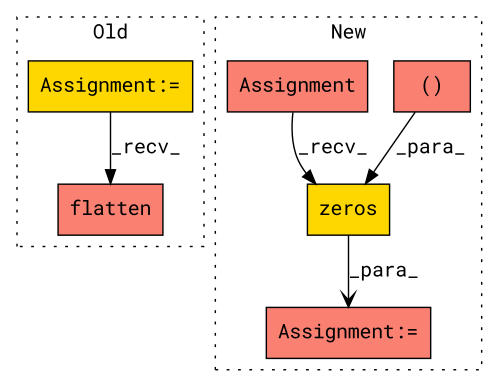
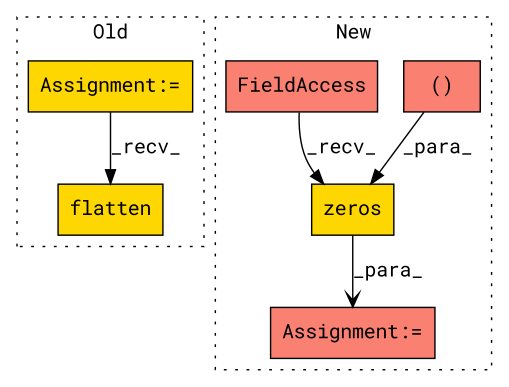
  digraph {
    fontname="Roboto Mono"
    node [a=32 fillcolor=salmon fontname="Roboto Mono" l=1 shape=box style=filled]
    edge [arrowhead=normal fontname="Roboto Mono"]
-   n1 [l=9 label=flatten s=2435]
+   n1 [fillcolor=gold l=9 label=flatten s=2435]
    n2 [a=7 fillcolor=gold label="Assignment:=" s=1223]
    n3 [fillcolor=gold l="11,1" label=zeros s="1085,1142"]
    n4 [a=106 l=33 label="()" s=1096]
    n5 [a=7 label="Assignment:=" s=1078]
-   n6 [a=22 l=11 label=Assignment s=1131]
+   n6 [a=22 l=11 label=FieldAccess s=1131]
    subgraph cluster_1 {
      label=Old
      style=dotted
      n1
      n2
    }
    subgraph cluster_2 {
      label=New
      style=dotted
      n3
      n4
      n5
      n6
    }
    n2 -> n1 [label=_recv_]
    n3 -> n5 [arrowhead=vee label=_para_]
    n4 -> n3 [label=_para_]
    n6 -> n3 [label=_recv_]
  }
